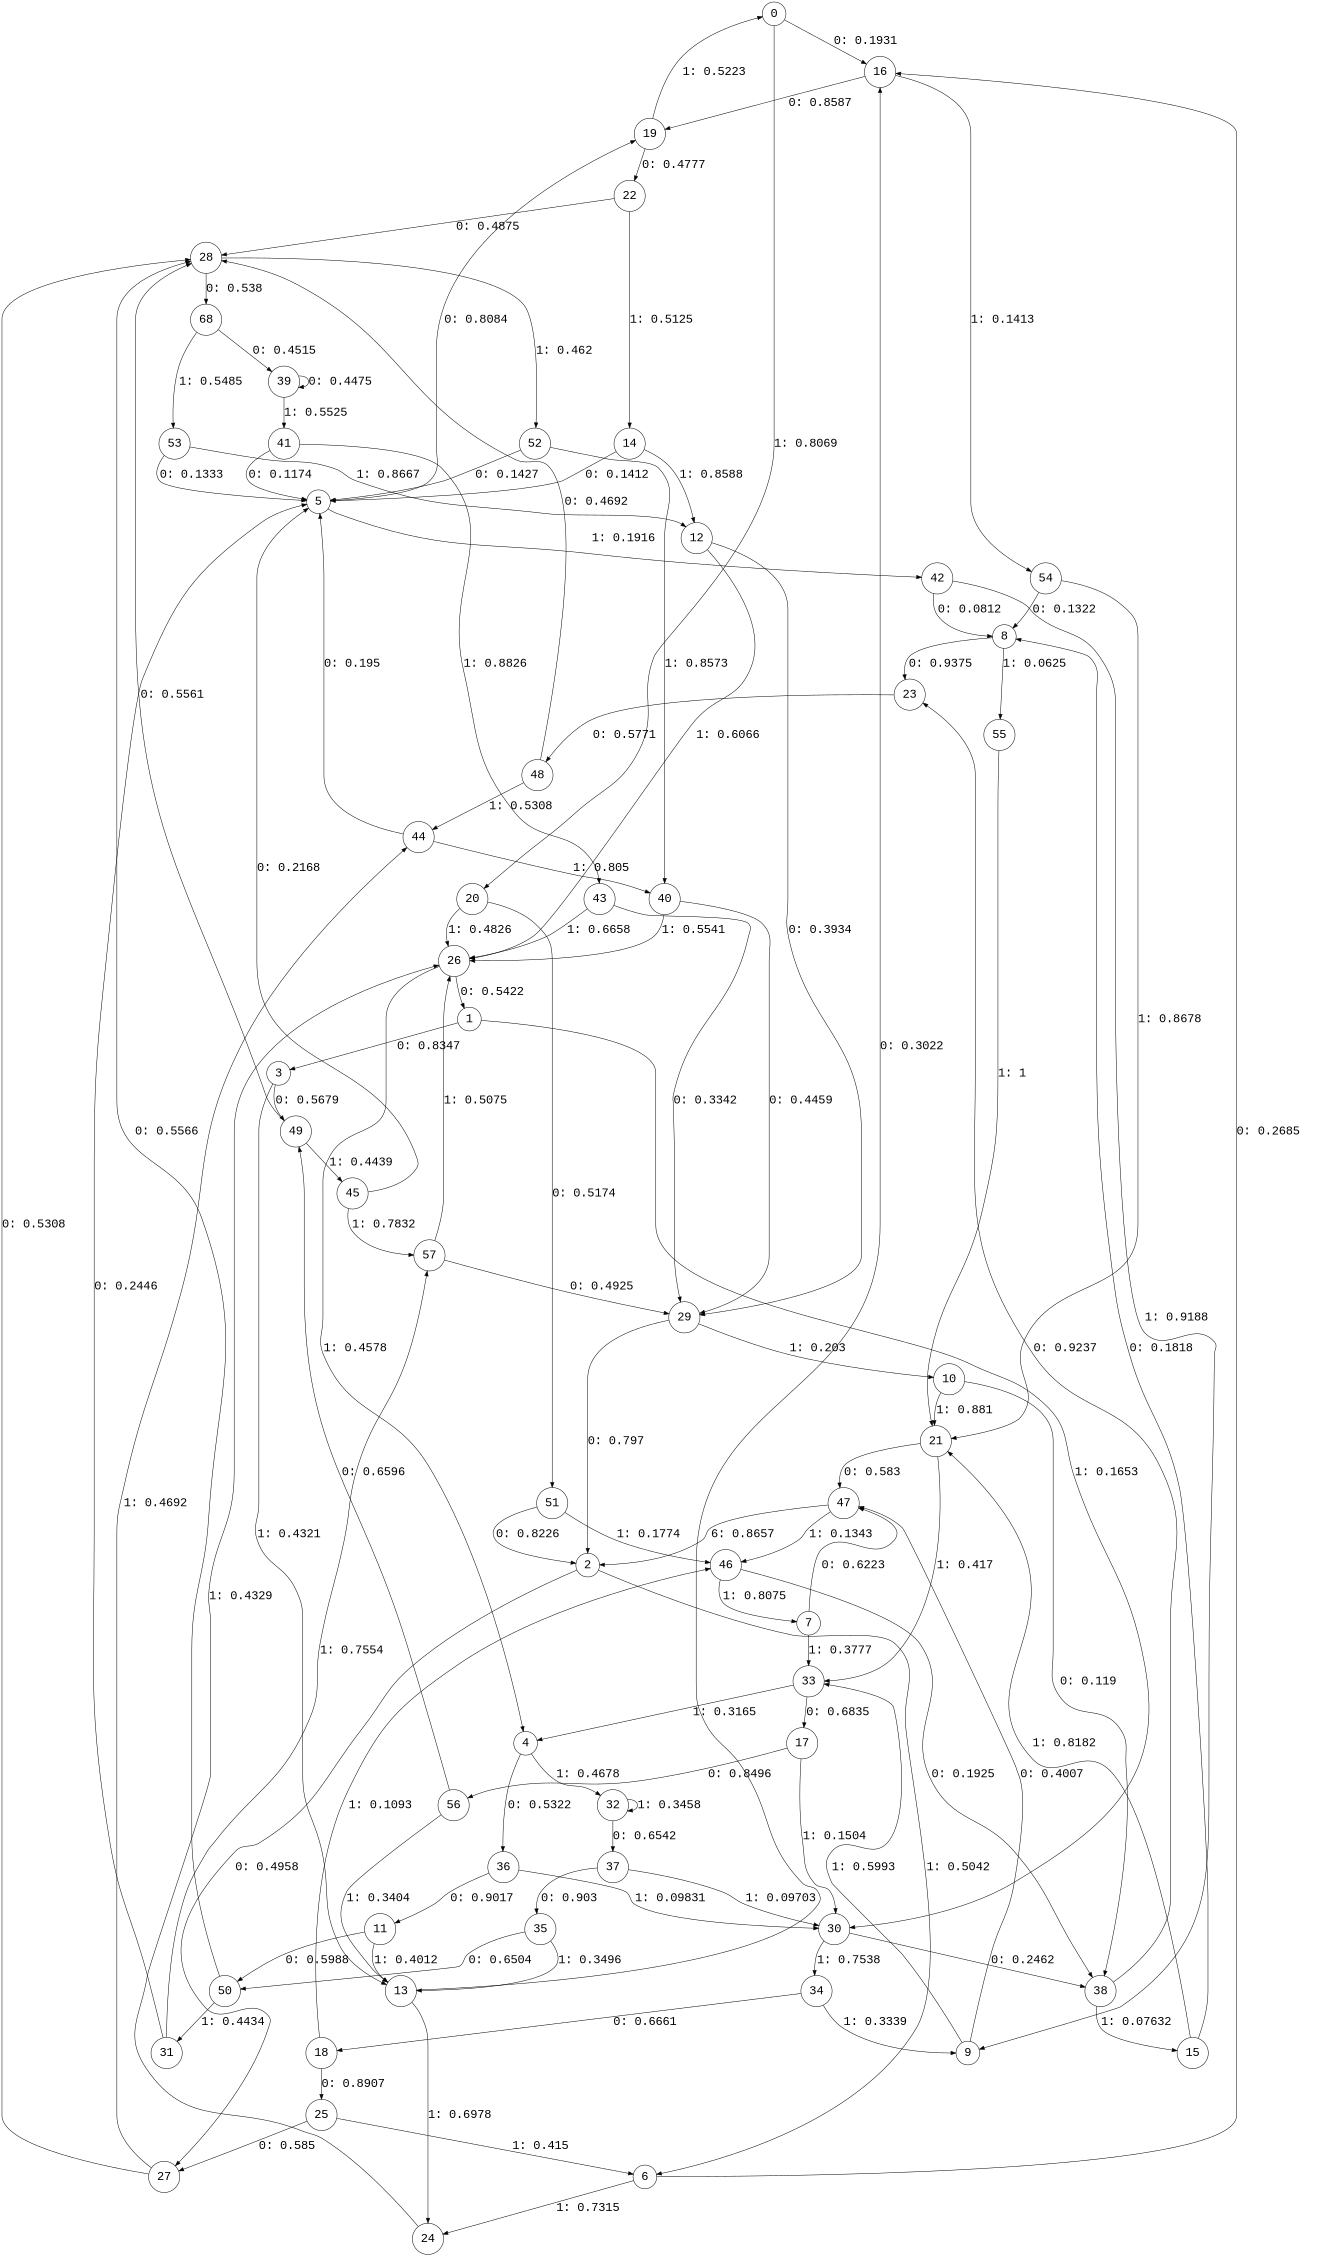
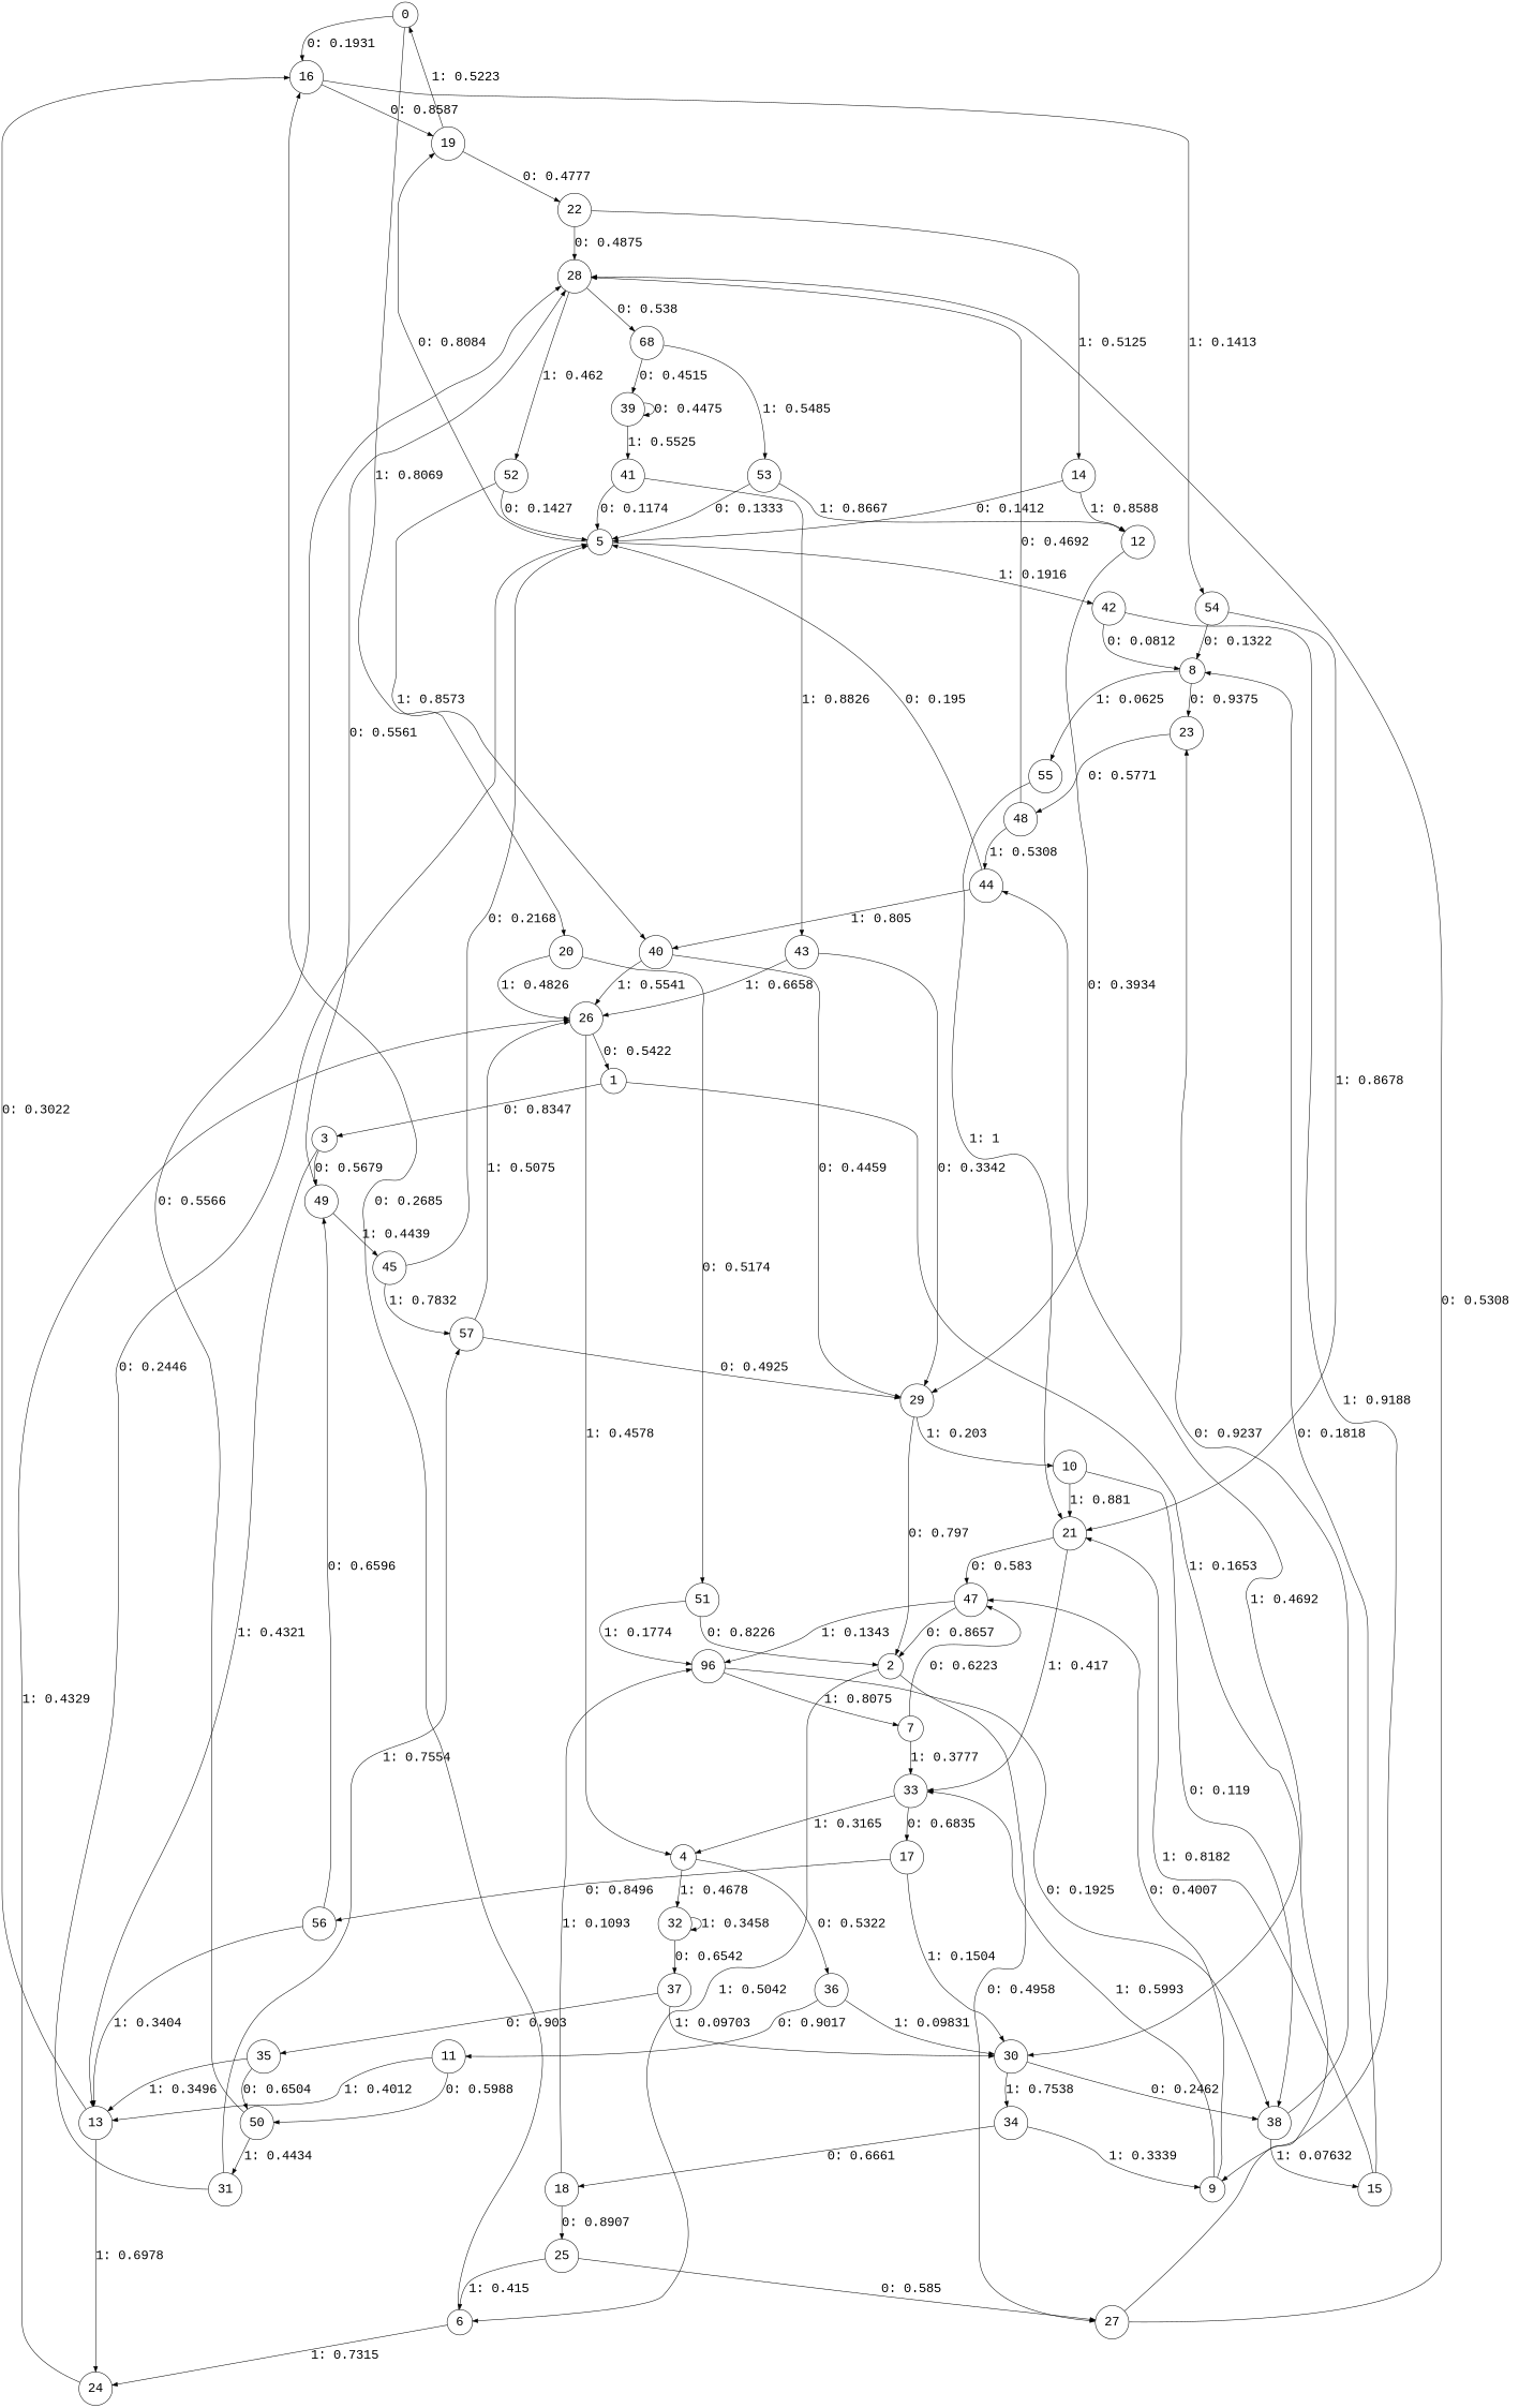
  digraph {
    fontname="Liberation Mono"
    node [fontname="Liberation Mono" fontsize=24 shape=circle]
    edge [fontname="Liberation Mono" fontsize=24]
    0
    16
    20
    19
    54
    26
    51
    22
    8
    21
    1
    4
    2
-   46
+   46 [label=96]
    3
    30
    49
    13
    38
    34
    28
    45
    24
    23
    15
    9
    18
    27
    6
    44
    n31 [label=68]
    52
    5
    40
    57
    36
    32
    11
    37
    50
    35
    42
    14
    55
    47
    33
    7
    17
    56
    48
    10
    31
    12
    29
    25
    39
    53
    41
    43
    0 -> 16 [label="0: 0.1931   "]
    0 -> 20 [label="1: 0.8069   "]
    16 -> 19 [label="0: 0.8587   "]
    16 -> 54 [label="1: 0.1413   "]
    20 -> 26 [label="1: 0.4826   "]
    20 -> 51 [label="0: 0.5174   "]
    19 -> 0 [label="1: 0.5223   "]
    19 -> 22 [label="0: 0.4777   "]
    54 -> 8 [label="0: 0.1322   "]
    54 -> 21 [label="1: 0.8678   "]
    26 -> 1 [label="0: 0.5422   "]
    26 -> 4 [label="1: 0.4578   "]
    51 -> 2 [label="0: 0.8226   "]
    51 -> 46 [label="1: 0.1774   "]
    22 -> 28 [label="0: 0.4875   "]
    22 -> 14 [label="1: 0.5125   "]
    8 -> 23 [label="0: 0.9375   "]
    8 -> 55 [label="1: 0.0625   "]
    21 -> 47 [label="0: 0.583    "]
    21 -> 33 [label="1: 0.417    "]
    1 -> 3 [label="0: 0.8347   "]
    1 -> 30 [label="1: 0.1653   "]
    4 -> 36 [label="0: 0.5322   "]
    4 -> 32 [label="1: 0.4678   "]
    2 -> 27 [label="0: 0.4958   "]
    2 -> 6 [label="1: 0.5042   "]
    46 -> 38 [label="0: 0.1925   "]
    46 -> 7 [label="1: 0.8075   "]
    3 -> 49 [label="0: 0.5679   "]
    3 -> 13 [label="1: 0.4321   "]
    30 -> 38 [label="0: 0.2462   "]
    30 -> 34 [label="1: 0.7538   "]
    49 -> 28 [label="0: 0.5561   "]
    49 -> 45 [label="1: 0.4439   "]
    13 -> 16 [label="0: 0.3022   "]
    13 -> 24 [label="1: 0.6978   "]
    38 -> 23 [label="0: 0.9237   "]
    38 -> 15 [label="1: 0.07632  "]
    34 -> 9 [label="1: 0.3339   "]
    34 -> 18 [label="0: 0.6661   "]
    28 -> n31 [label="0: 0.538    "]
    28 -> 52 [label="1: 0.462    "]
    45 -> 5 [label="0: 0.2168   "]
    45 -> 57 [label="1: 0.7832   "]
    24 -> 26 [label="1: 0.4329   "]
    23 -> 48 [label="0: 0.5771   "]
    15 -> 8 [label="0: 0.1818   "]
    15 -> 21 [label="1: 0.8182   "]
    9 -> 47 [label="0: 0.4007   "]
    9 -> 33 [label="1: 0.5993   "]
    18 -> 46 [label="1: 0.1093   "]
    18 -> 25 [label="0: 0.8907   "]
    27 -> 28 [label="0: 0.5308   "]
    27 -> 44 [label="1: 0.4692   "]
    6 -> 16 [label="0: 0.2685   "]
    6 -> 24 [label="1: 0.7315   "]
    44 -> 5 [label="0: 0.195    "]
    44 -> 40 [label="1: 0.805    "]
    n31 -> 39 [label="0: 0.4515   "]
    n31 -> 53 [label="1: 0.5485   "]
    52 -> 5 [label="0: 0.1427   "]
    52 -> 40 [label="1: 0.8573   "]
    5 -> 19 [label="0: 0.8084   "]
    5 -> 42 [label="1: 0.1916   "]
    40 -> 26 [label="1: 0.5541   "]
    40 -> 29 [label="0: 0.4459   "]
    57 -> 26 [label="1: 0.5075   "]
    57 -> 29 [label="0: 0.4925   "]
    36 -> 30 [label="1: 0.09831  "]
    36 -> 11 [label="0: 0.9017   "]
    32 -> 32 [label="1: 0.3458   "]
    32 -> 37 [label="0: 0.6542   "]
    11 -> 13 [label="1: 0.4012   "]
    11 -> 50 [label="0: 0.5988   "]
    37 -> 30 [label="1: 0.09703  "]
    37 -> 35 [label="0: 0.903    "]
    50 -> 28 [label="0: 0.5566   "]
    50 -> 31 [label="1: 0.4434   "]
    35 -> 13 [label="1: 0.3496   "]
    35 -> 50 [label="0: 0.6504   "]
    42 -> 8 [label="0: 0.0812   "]
    42 -> 9 [label="1: 0.9188   "]
    14 -> 5 [label="0: 0.1412   "]
    14 -> 12 [label="1: 0.8588   "]
    55 -> 21 [label="1: 1        "]
-   47 -> 2 [label="6: 0.8657   "]
+   47 -> 2 [label="0: 0.8657   "]
    47 -> 46 [label="1: 0.1343   "]
    33 -> 4 [label="1: 0.3165   "]
    33 -> 17 [label="0: 0.6835   "]
    7 -> 47 [label="0: 0.6223   "]
    7 -> 33 [label="1: 0.3777   "]
    17 -> 30 [label="1: 0.1504   "]
    17 -> 56 [label="0: 0.8496   "]
    56 -> 49 [label="0: 0.6596   "]
    56 -> 13 [label="1: 0.3404   "]
    48 -> 28 [label="0: 0.4692   "]
    48 -> 44 [label="1: 0.5308   "]
    10 -> 21 [label="1: 0.881    "]
    10 -> 38 [label="0: 0.119    "]
    31 -> 5 [label="0: 0.2446   "]
    31 -> 57 [label="1: 0.7554   "]
-   12 -> 26 [label="1: 0.6066   "]
    12 -> 29 [label="0: 0.3934   "]
    29 -> 2 [label="0: 0.797    "]
    29 -> 10 [label="1: 0.203    "]
    25 -> 27 [label="0: 0.585    "]
    25 -> 6 [label="1: 0.415    "]
    39 -> 39 [label="0: 0.4475   "]
    39 -> 41 [label="1: 0.5525   "]
    53 -> 5 [label="0: 0.1333   "]
    53 -> 12 [label="1: 0.8667   "]
    41 -> 5 [label="0: 0.1174   "]
    41 -> 43 [label="1: 0.8826   "]
    43 -> 26 [label="1: 0.6658   "]
    43 -> 29 [label="0: 0.3342   "]
  }
